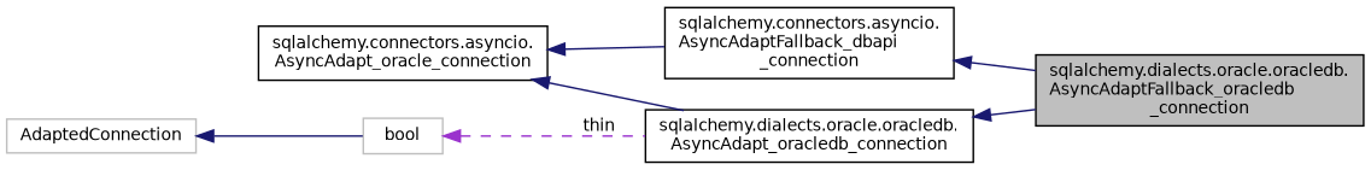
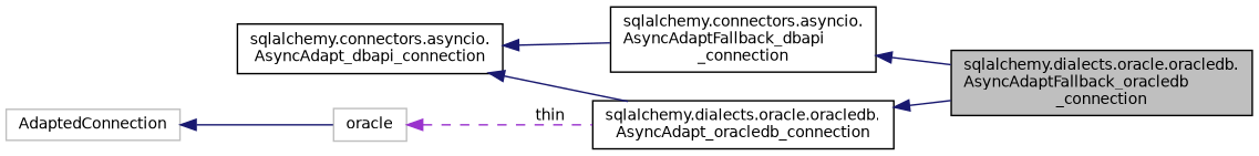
  digraph {
    rankdir=LR
    node [color=black fillcolor=white fontname=Helvetica fontsize=10 shape=record style=filled]
    edge [color=midnightblue dir=back fontname=Helvetica fontsize=10 labelfontname=Helvetica labelfontsize=10 style=solid]
    n1 [fillcolor=grey75 fontcolor=black height=0.2 label="sqlalchemy.dialects.oracle.oracledb.\lAsyncAdaptFallback_oracledb\l_connection" width=0.4]
    n2 [height=0.2 label="sqlalchemy.connectors.asyncio.\lAsyncAdaptFallback_dbapi\l_connection" width=0.4]
-   n3 [height=0.2 label="sqlalchemy.connectors.asyncio.\lAsyncAdapt_oracle_connection" width=0.4]
+   n3 [height=0.2 label="sqlalchemy.connectors.asyncio.\lAsyncAdapt_dbapi_connection" width=0.4]
    n4 [height=0.2 label="sqlalchemy.dialects.oracle.oracledb.\lAsyncAdapt_oracledb_connection" width=0.4]
    n5 [color=grey75 height=0.2 label=AdaptedConnection width=0.4]
-   n6 [color=grey75 height=0.2 label=bool width=0.4]
+   n6 [color=grey75 height=0.2 label=oracle width=0.4]
    n2 -> n1
    n3 -> n2
    n3 -> n4
    n4 -> n1
    n5 -> n6
    n6 -> n4 [color=darkorchid3 label=" thin" style=dashed]
  }
